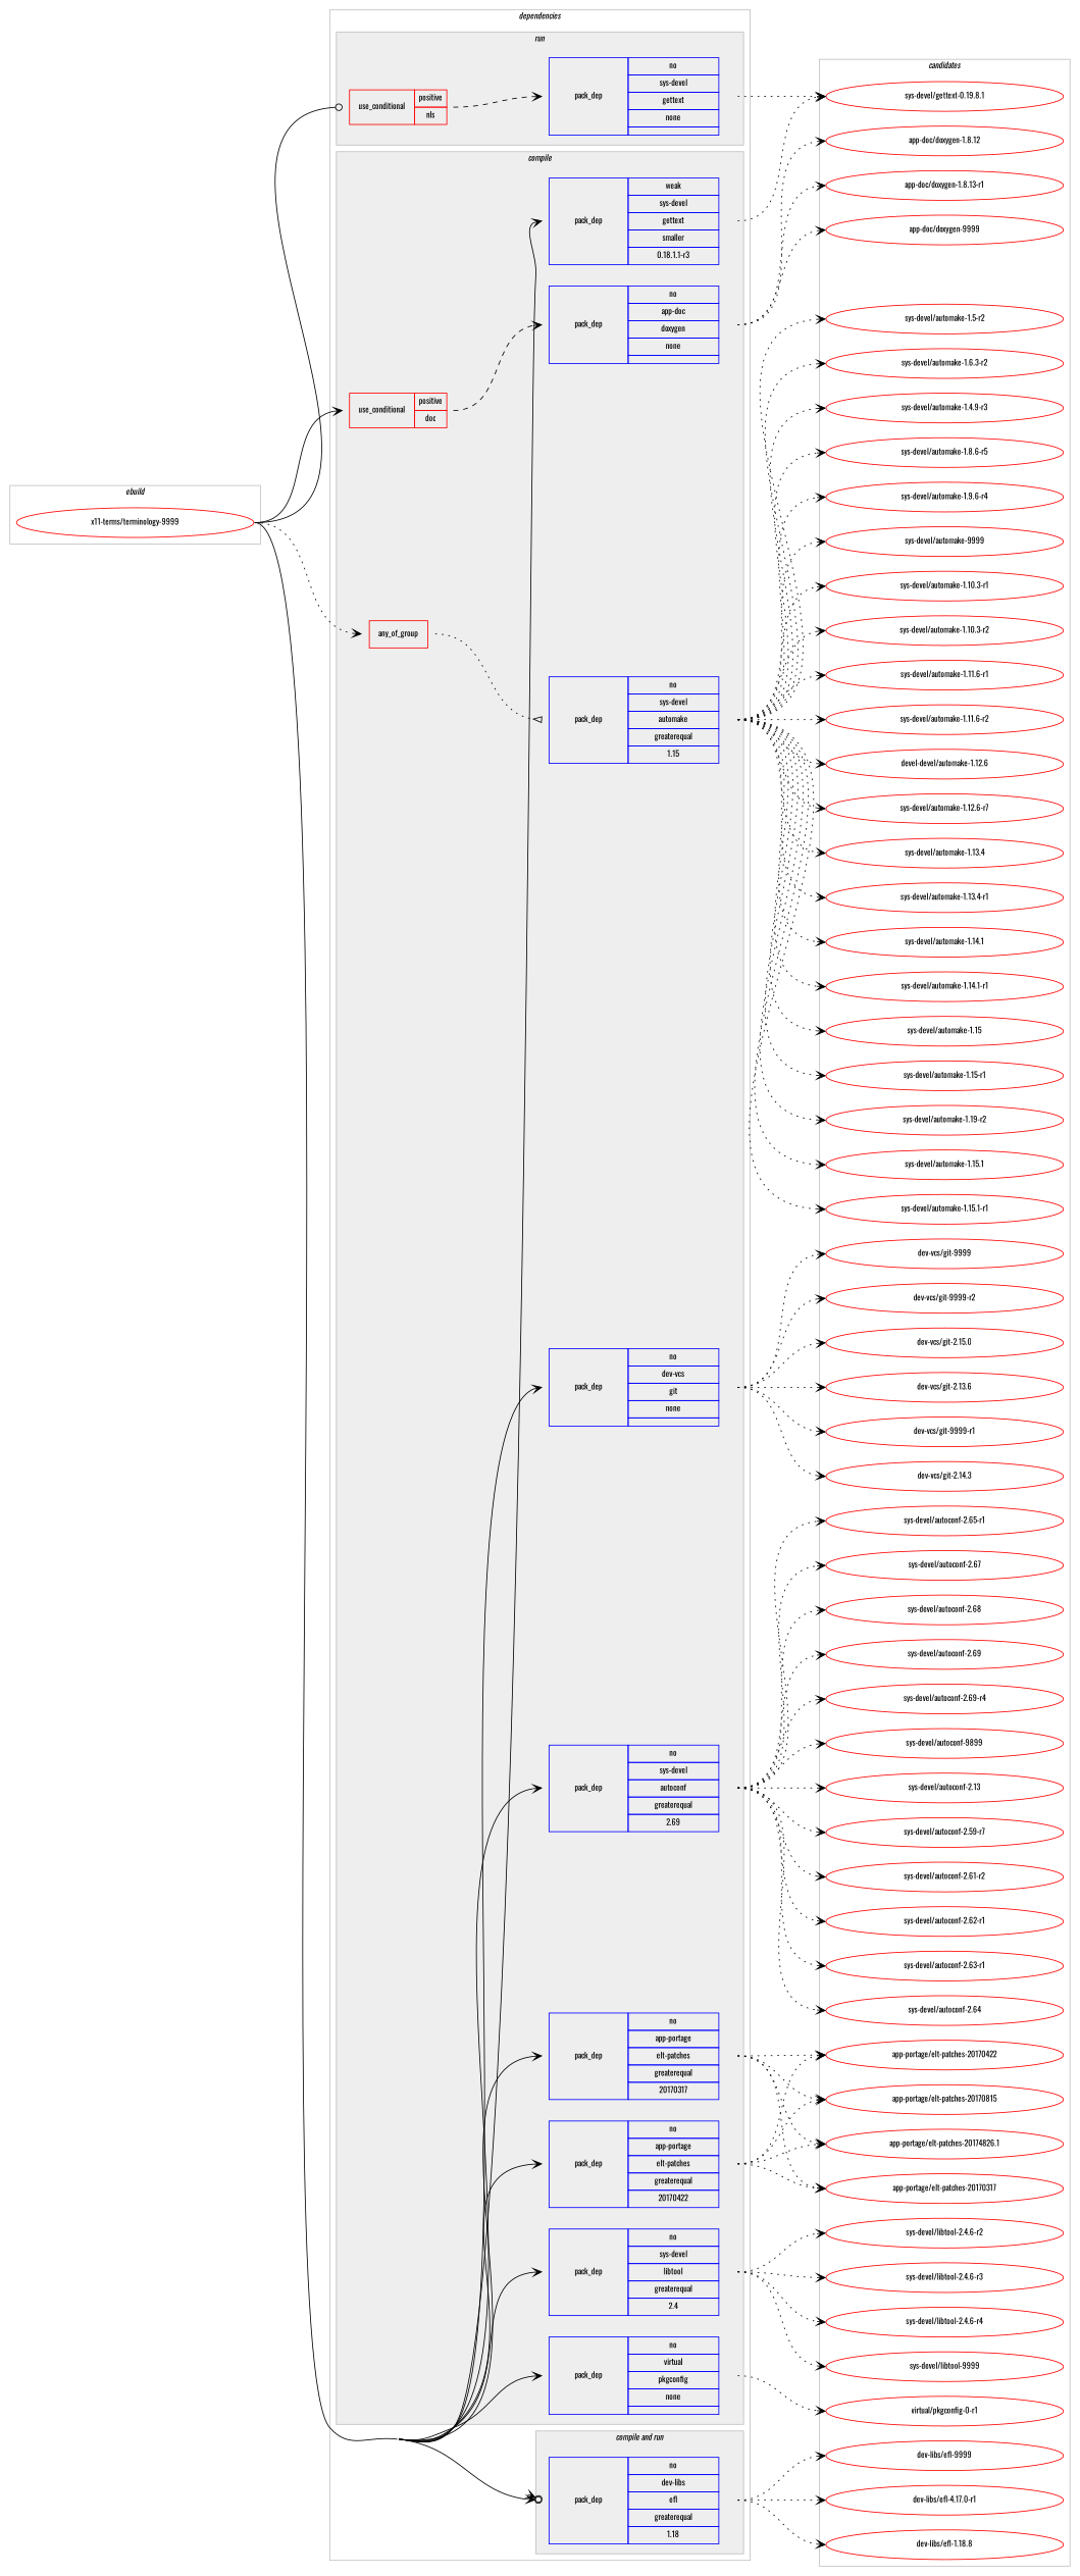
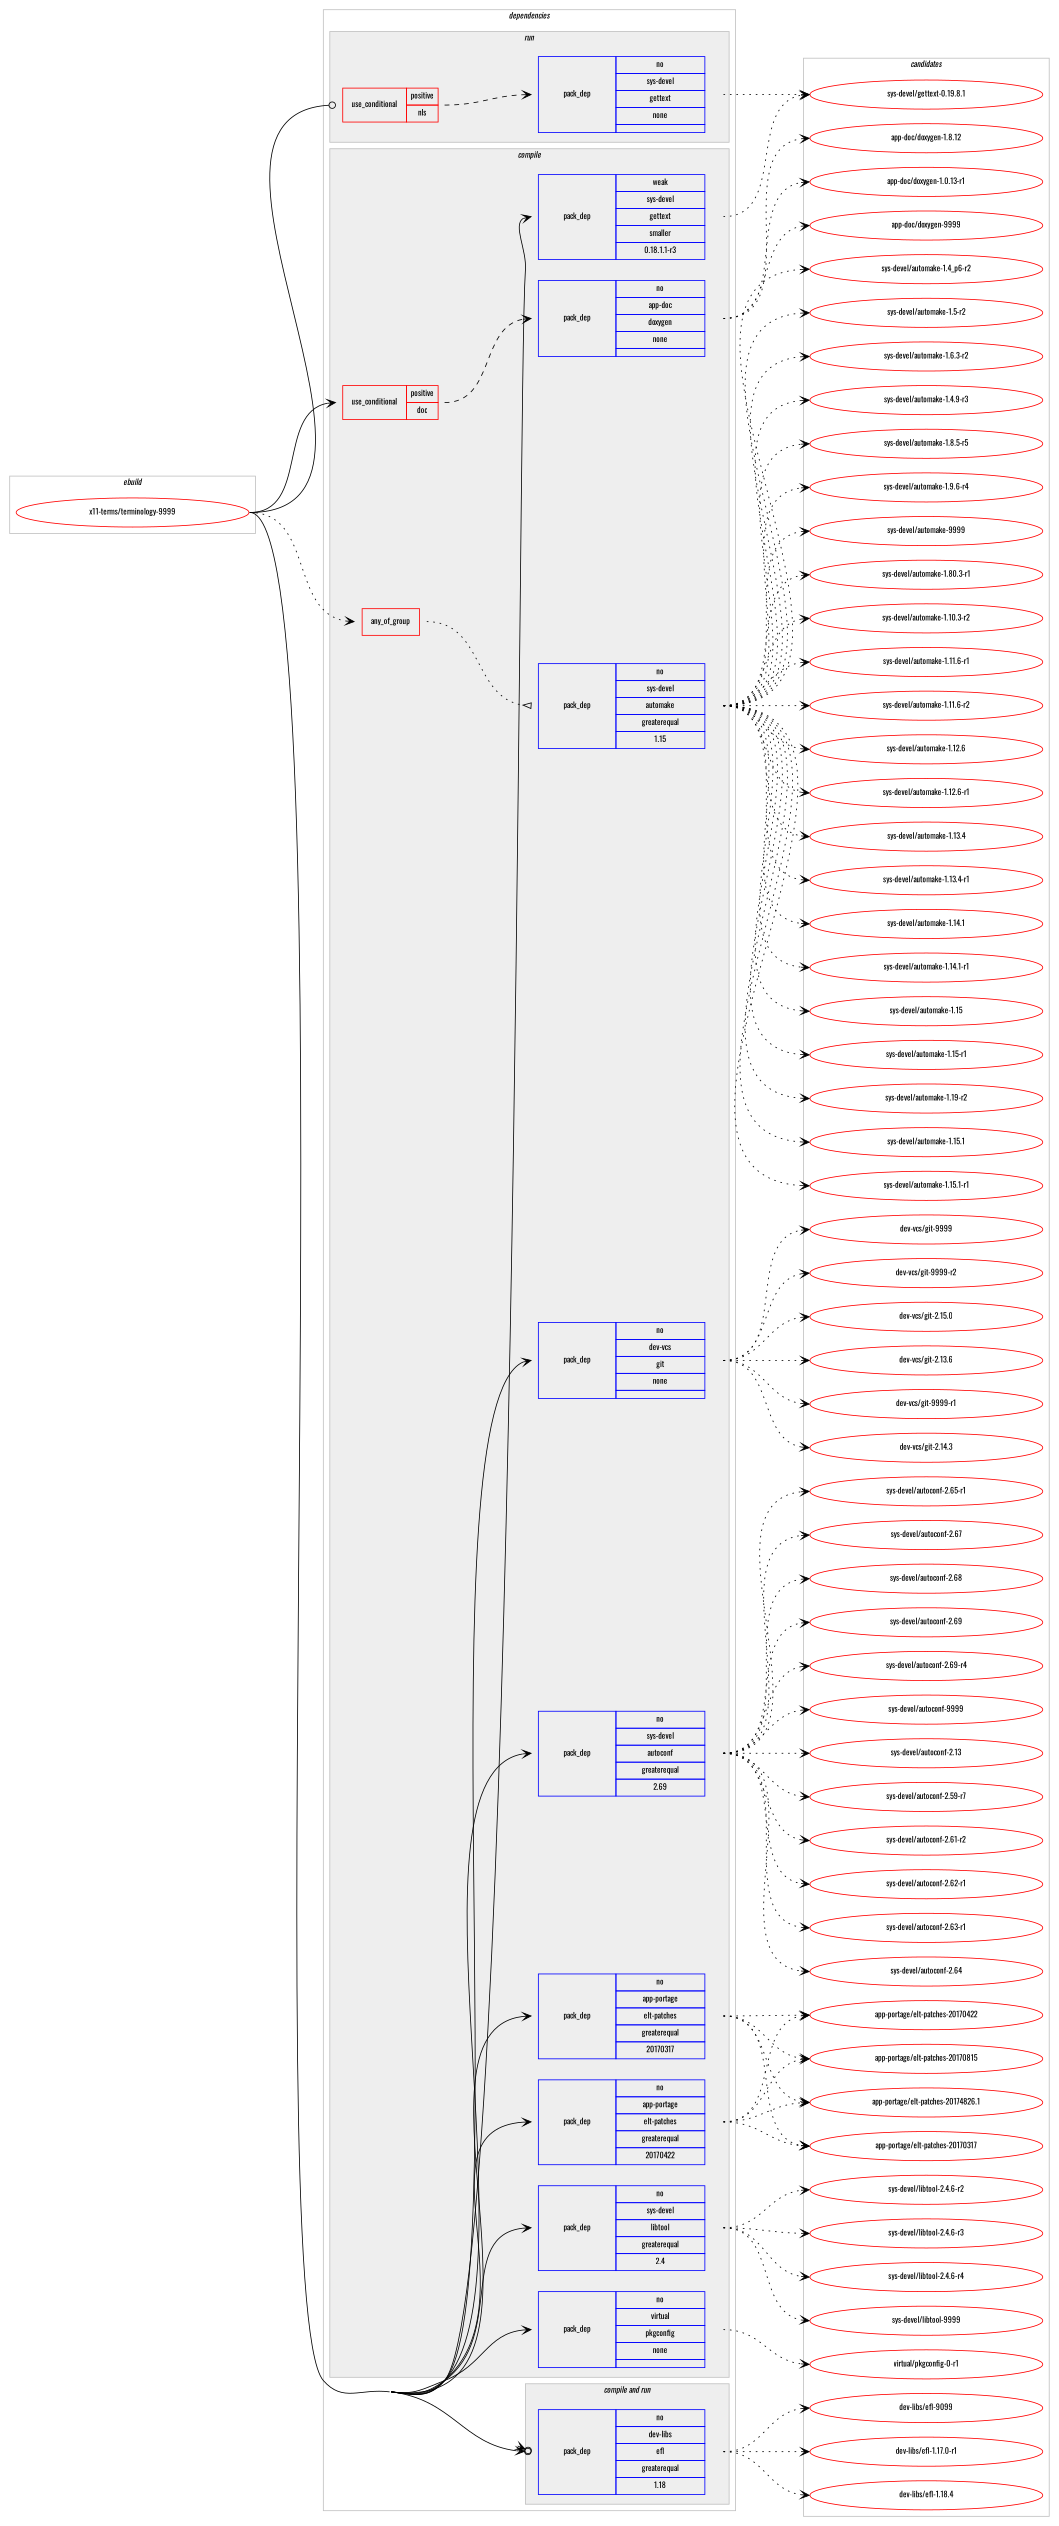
  digraph {
    compound=true
    concentrate=true
    fontname=Oswald
    fontsize=10
    newrank=true
    rankdir=LR
    ranksep=1.5
    node [color=red fontname=Oswald fontsize=10]
    edge [arrowhead=vee fontname=Oswald headport=w style=dotted tailport=e weight=100]
    n1 [label="x11-terms/terminology-9999" width=4]
    n2 [color=blue label=<<TABLE BORDER="0" CELLBORDER="1" CELLSPACING="0" CELLPADDING="4" WIDTH="220"><TR><TD ROWSPAN="6" CELLPADDING="30">pack_dep</TD></TR><TR><TD WIDTH="110">no</TD></TR><TR><TD>sys-devel</TD></TR><TR><TD>automake</TD></TR><TR><TD>greaterequal</TD></TR><TR><TD>1.15</TD></TR></TABLE>> shape=none]
    n3 [label=<<TABLE BORDER="0" CELLBORDER="1" CELLSPACING="0" CELLPADDING="4"><TR><TD CELLPADDING="10">any_of_group</TD></TR></TABLE>> shape=none]
    n4 [color=blue label=<<TABLE BORDER="0" CELLBORDER="1" CELLSPACING="0" CELLPADDING="4" WIDTH="220"><TR><TD ROWSPAN="6" CELLPADDING="30">pack_dep</TD></TR><TR><TD WIDTH="110">no</TD></TR><TR><TD>app-doc</TD></TR><TR><TD>doxygen</TD></TR><TR><TD>none</TD></TR><TR><TD></TD></TR></TABLE>> shape=none]
    n5 [label=<<TABLE BORDER="0" CELLBORDER="1" CELLSPACING="0" CELLPADDING="4"><TR><TD ROWSPAN="3" CELLPADDING="10">use_conditional</TD></TR><TR><TD>positive</TD></TR><TR><TD>doc</TD></TR></TABLE>> shape=none]
    n6 [color=blue label=<<TABLE BORDER="0" CELLBORDER="1" CELLSPACING="0" CELLPADDING="4" WIDTH="220"><TR><TD ROWSPAN="6" CELLPADDING="30">pack_dep</TD></TR><TR><TD WIDTH="110">no</TD></TR><TR><TD>app-portage</TD></TR><TR><TD>elt-patches</TD></TR><TR><TD>greaterequal</TD></TR><TR><TD>20170317</TD></TR></TABLE>> shape=none]
    n7 [color=blue label=<<TABLE BORDER="0" CELLBORDER="1" CELLSPACING="0" CELLPADDING="4" WIDTH="220"><TR><TD ROWSPAN="6" CELLPADDING="30">pack_dep</TD></TR><TR><TD WIDTH="110">no</TD></TR><TR><TD>app-portage</TD></TR><TR><TD>elt-patches</TD></TR><TR><TD>greaterequal</TD></TR><TR><TD>20170422</TD></TR></TABLE>> shape=none]
    n8 [color=blue label=<<TABLE BORDER="0" CELLBORDER="1" CELLSPACING="0" CELLPADDING="4" WIDTH="220"><TR><TD ROWSPAN="6" CELLPADDING="30">pack_dep</TD></TR><TR><TD WIDTH="110">no</TD></TR><TR><TD>dev-vcs</TD></TR><TR><TD>git</TD></TR><TR><TD>none</TD></TR><TR><TD></TD></TR></TABLE>> shape=none]
    n9 [color=blue label=<<TABLE BORDER="0" CELLBORDER="1" CELLSPACING="0" CELLPADDING="4" WIDTH="220"><TR><TD ROWSPAN="6" CELLPADDING="30">pack_dep</TD></TR><TR><TD WIDTH="110">no</TD></TR><TR><TD>sys-devel</TD></TR><TR><TD>autoconf</TD></TR><TR><TD>greaterequal</TD></TR><TR><TD>2.69</TD></TR></TABLE>> shape=none]
    n10 [color=blue label=<<TABLE BORDER="0" CELLBORDER="1" CELLSPACING="0" CELLPADDING="4" WIDTH="220"><TR><TD ROWSPAN="6" CELLPADDING="30">pack_dep</TD></TR><TR><TD WIDTH="110">no</TD></TR><TR><TD>sys-devel</TD></TR><TR><TD>libtool</TD></TR><TR><TD>greaterequal</TD></TR><TR><TD>2.4</TD></TR></TABLE>> shape=none]
    n11 [color=blue label=<<TABLE BORDER="0" CELLBORDER="1" CELLSPACING="0" CELLPADDING="4" WIDTH="220"><TR><TD ROWSPAN="6" CELLPADDING="30">pack_dep</TD></TR><TR><TD WIDTH="110">no</TD></TR><TR><TD>virtual</TD></TR><TR><TD>pkgconfig</TD></TR><TR><TD>none</TD></TR><TR><TD></TD></TR></TABLE>> shape=none]
    n12 [color=blue label=<<TABLE BORDER="0" CELLBORDER="1" CELLSPACING="0" CELLPADDING="4" WIDTH="220"><TR><TD ROWSPAN="6" CELLPADDING="30">pack_dep</TD></TR><TR><TD WIDTH="110">weak</TD></TR><TR><TD>sys-devel</TD></TR><TR><TD>gettext</TD></TR><TR><TD>smaller</TD></TR><TR><TD>0.18.1.1-r3</TD></TR></TABLE>> shape=none]
    n13 [color=blue label=<<TABLE BORDER="0" CELLBORDER="1" CELLSPACING="0" CELLPADDING="4" WIDTH="220"><TR><TD ROWSPAN="6" CELLPADDING="30">pack_dep</TD></TR><TR><TD WIDTH="110">no</TD></TR><TR><TD>dev-libs</TD></TR><TR><TD>efl</TD></TR><TR><TD>greaterequal</TD></TR><TR><TD>1.18</TD></TR></TABLE>> shape=none]
    n14 [color=blue label=<<TABLE BORDER="0" CELLBORDER="1" CELLSPACING="0" CELLPADDING="4" WIDTH="220"><TR><TD ROWSPAN="6" CELLPADDING="30">pack_dep</TD></TR><TR><TD WIDTH="110">no</TD></TR><TR><TD>sys-devel</TD></TR><TR><TD>gettext</TD></TR><TR><TD>none</TD></TR><TR><TD></TD></TR></TABLE>> shape=none]
    n15 [label=<<TABLE BORDER="0" CELLBORDER="1" CELLSPACING="0" CELLPADDING="4"><TR><TD ROWSPAN="3" CELLPADDING="10">use_conditional</TD></TR><TR><TD>positive</TD></TR><TR><TD>nls</TD></TR></TABLE>> shape=none]
-   n16 [label="sys-devel/automake-1.10.3-r1" width=4]
+   n16 [label="sys-devel/automake-1.80.3-r1" width=4]
    n17 [label="sys-devel/automake-1.10.3-r2" width=4]
    n18 [label="sys-devel/automake-1.11.6-r1" width=4]
    n19 [label="sys-devel/automake-1.11.6-r2" width=4]
-   n20 [label="devel-devel/automake-1.12.6" width=4]
-   n21 [label="sys-devel/automake-1.12.6-r7" width=4]
+   n20 [label="sys-devel/automake-1.12.6" width=4]
+   n21 [label="sys-devel/automake-1.12.6-r1" width=4]
    n22 [label="sys-devel/automake-1.13.4" width=4]
    n23 [label="sys-devel/automake-1.13.4-r1" width=4]
    n24 [label="sys-devel/automake-1.14.1" width=4]
    n25 [label="sys-devel/automake-1.14.1-r1" width=4]
    n26 [label="sys-devel/automake-1.15" width=4]
    n27 [label="sys-devel/automake-1.15-r1" width=4]
    n28 [label="sys-devel/automake-1.19-r2" width=4]
    n29 [label="sys-devel/automake-1.15.1" width=4]
    n30 [label="sys-devel/automake-1.15.1-r1" width=4]
+   n31 [label="sys-devel/automake-1.4_p6-r2" width=4]
    n32 [label="sys-devel/automake-1.5-r2" width=4]
    n33 [label="sys-devel/automake-1.6.3-r2" width=4]
    n34 [label="sys-devel/automake-1.4.9-r3" width=4]
-   n35 [label="sys-devel/automake-1.8.6-r5" width=4]
+   n35 [label="sys-devel/automake-1.8.5-r5" width=4]
    n36 [label="sys-devel/automake-1.9.6-r4" width=4]
    n37 [label="sys-devel/automake-9999" width=4]
    n38 [label="app-doc/doxygen-1.8.12" width=4]
-   n39 [label="app-doc/doxygen-1.8.13-r1" width=4]
+   n39 [label="app-doc/doxygen-1.0.13-r1" width=4]
    n40 [label="app-doc/doxygen-9999" width=4]
    n41 [label="app-portage/elt-patches-20170317" width=4]
    n42 [label="app-portage/elt-patches-20170422" width=4]
    n43 [label="app-portage/elt-patches-20170815" width=4]
    n44 [label="app-portage/elt-patches-20174826.1" width=4]
    n45 [label="dev-vcs/git-2.13.6" width=4]
    n46 [label="dev-vcs/git-2.14.3" width=4]
    n47 [label="dev-vcs/git-2.15.0" width=4]
    n48 [label="dev-vcs/git-9999" width=4]
    n49 [label="dev-vcs/git-9999-r1" width=4]
    n50 [label="dev-vcs/git-9999-r2" width=4]
    n51 [label="sys-devel/autoconf-2.13" width=4]
    n52 [label="sys-devel/autoconf-2.59-r7" width=4]
    n53 [label="sys-devel/autoconf-2.61-r2" width=4]
    n54 [label="sys-devel/autoconf-2.62-r1" width=4]
    n55 [label="sys-devel/autoconf-2.63-r1" width=4]
    n56 [label="sys-devel/autoconf-2.64" width=4]
    n57 [label="sys-devel/autoconf-2.65-r1" width=4]
    n58 [label="sys-devel/autoconf-2.67" width=4]
    n59 [label="sys-devel/autoconf-2.68" width=4]
    n60 [label="sys-devel/autoconf-2.69" width=4]
    n61 [label="sys-devel/autoconf-2.69-r4" width=4]
-   n62 [label="sys-devel/autoconf-9899" width=4]
+   n62 [label="sys-devel/autoconf-9999" width=4]
    n63 [label="sys-devel/libtool-2.4.6-r2" width=4]
    n64 [label="sys-devel/libtool-2.4.6-r3" width=4]
    n65 [label="sys-devel/libtool-2.4.6-r4" width=4]
    n66 [label="sys-devel/libtool-9999" width=4]
    n67 [label="virtual/pkgconfig-0-r1" width=4]
    n68 [label="sys-devel/gettext-0.19.8.1" width=4]
-   n69 [label="dev-libs/efl-4.17.0-r1" width=4]
-   n70 [label="dev-libs/efl-1.18.8" width=4]
-   n71 [label="dev-libs/efl-9999" width=4]
+   n69 [label="dev-libs/efl-1.17.0-r1" width=4]
+   n70 [label="dev-libs/efl-1.18.4" width=4]
+   n71 [label="dev-libs/efl-9099" width=4]
    subgraph cluster_1 {
      color=gray
      label=<<i>ebuild</i>>
      rank=same
      n1
    }
    subgraph cluster_2 {
      color=gray
      label=<<i>dependencies</i>>
      subgraph cluster_3 {
        color=gray
        fillcolor="#eeeeee"
        label=<<i>compile</i>>
        style=filled
        subgraph sub_4 {
          color=gray
          fillcolor="#eeeeee"
          label=<<i>compile</i>>
          style=filled
          n3
          subgraph sub_5 {
            color=gray
            fillcolor="#eeeeee"
            label=<<i>compile</i>>
            style=filled
            n2
          }
        }
        subgraph sub_6 {
          color=gray
          fillcolor="#eeeeee"
          label=<<i>compile</i>>
          style=filled
          n5
          subgraph sub_7 {
            color=gray
            fillcolor="#eeeeee"
            label=<<i>compile</i>>
            style=filled
            n4
          }
        }
        subgraph sub_8 {
          color=gray
          fillcolor="#eeeeee"
          label=<<i>compile</i>>
          style=filled
          n6
        }
        subgraph sub_9 {
          color=gray
          fillcolor="#eeeeee"
          label=<<i>compile</i>>
          style=filled
          n7
        }
        subgraph sub_10 {
          color=gray
          fillcolor="#eeeeee"
          label=<<i>compile</i>>
          style=filled
          n8
        }
        subgraph sub_11 {
          color=gray
          fillcolor="#eeeeee"
          label=<<i>compile</i>>
          style=filled
          n9
        }
        subgraph sub_12 {
          color=gray
          fillcolor="#eeeeee"
          label=<<i>compile</i>>
          style=filled
          n10
        }
        subgraph sub_13 {
          color=gray
          fillcolor="#eeeeee"
          label=<<i>compile</i>>
          style=filled
          n11
        }
        subgraph sub_14 {
          color=gray
          fillcolor="#eeeeee"
          label=<<i>compile</i>>
          style=filled
          n12
        }
      }
      subgraph cluster_15 {
        color=gray
        fillcolor="#eeeeee"
        label=<<i>compile and run</i>>
        style=filled
        subgraph sub_16 {
          color=gray
          fillcolor="#eeeeee"
          label=<<i>compile and run</i>>
          style=filled
          n13
        }
      }
      subgraph cluster_17 {
        color=gray
        fillcolor="#eeeeee"
        label=<<i>run</i>>
        style=filled
        subgraph sub_18 {
          color=gray
          fillcolor="#eeeeee"
          label=<<i>run</i>>
          style=filled
          n15
          subgraph sub_19 {
            color=gray
            fillcolor="#eeeeee"
            label=<<i>run</i>>
            style=filled
            n14
          }
        }
      }
    }
    subgraph cluster_20 {
      color=gray
      label=<<i>candidates</i>>
      rank=same
      subgraph sub_21 {
        color=black
        label=<<i>candidates</i>>
        nodesep=1
        rank=same
        n16
        n17
        n18
        n19
        n20
        n21
        n22
        n23
        n24
        n25
        n26
        n27
        n28
        n29
        n30
+       n31
        n32
        n33
        n34
        n35
        n36
        n37
      }
      subgraph sub_22 {
        color=black
        label=<<i>candidates</i>>
        nodesep=1
        rank=same
        n38
        n39
        n40
      }
      subgraph sub_23 {
        color=black
        label=<<i>candidates</i>>
        nodesep=1
        rank=same
        n41
        n42
        n43
        n44
      }
      subgraph sub_24 {
        color=black
        label=<<i>candidates</i>>
        nodesep=1
        rank=same
        n41
        n42
        n43
        n44
      }
      subgraph sub_25 {
        color=black
        label=<<i>candidates</i>>
        nodesep=1
        rank=same
        n45
        n46
        n47
        n48
        n49
        n50
      }
      subgraph sub_26 {
        color=black
        label=<<i>candidates</i>>
        nodesep=1
        rank=same
        n51
        n52
        n53
        n54
        n55
        n56
        n57
        n58
        n59
        n60
        n61
        n62
      }
      subgraph sub_27 {
        color=black
        label=<<i>candidates</i>>
        nodesep=1
        rank=same
        n63
        n64
        n65
        n66
      }
      subgraph sub_28 {
        color=black
        label=<<i>candidates</i>>
        nodesep=1
        rank=same
        n67
      }
      subgraph sub_29 {
        color=black
        label=<<i>candidates</i>>
        nodesep=1
        rank=same
        n68
      }
      subgraph sub_30 {
        color=black
        label=<<i>candidates</i>>
        nodesep=1
        rank=same
        n69
        n70
        n71
      }
      subgraph sub_31 {
        color=black
        label=<<i>candidates</i>>
        nodesep=1
        rank=same
        n68
      }
    }
    n1 -> n3 [weight=20]
    n1 -> n5 [style=solid weight=20]
    n1 -> n6 [style=solid weight=20]
    n1 -> n7 [style=solid weight=20]
    n1 -> n8 [style=solid weight=20]
    n1 -> n9 [style=solid weight=20]
    n1 -> n10 [style=solid weight=20]
    n1 -> n11 [style=solid weight=20]
    n1 -> n12 [style=solid weight=20]
    n1 -> n13 [arrowhead=odotvee style=solid weight=20]
    n1 -> n15 [arrowhead=odot style=solid weight=20]
    n2 -> n16
    n2 -> n17
    n2 -> n18
    n2 -> n19
    n2 -> n20
    n2 -> n21
    n2 -> n22
    n2 -> n23
    n2 -> n24
    n2 -> n25
    n2 -> n26
    n2 -> n27
    n2 -> n28
    n2 -> n29
    n2 -> n30
+   n2 -> n31
    n2 -> n32
    n2 -> n33
    n2 -> n34
    n2 -> n35
    n2 -> n36
    n2 -> n37
    n3 -> n2 [arrowhead=oinv weight=20]
    n4 -> n38
    n4 -> n39
    n4 -> n40
    n5 -> n4 [style=dashed weight=20]
    n6 -> n41
    n6 -> n42
    n6 -> n43
    n6 -> n44
    n7 -> n41
    n7 -> n42
    n7 -> n43
    n7 -> n44
    n8 -> n45
    n8 -> n46
    n8 -> n47
    n8 -> n48
    n8 -> n49
    n8 -> n50
    n9 -> n51
    n9 -> n52
    n9 -> n53
    n9 -> n54
    n9 -> n55
    n9 -> n56
    n9 -> n57
    n9 -> n58
    n9 -> n59
    n9 -> n60
    n9 -> n61
    n9 -> n62
    n10 -> n63
    n10 -> n64
    n10 -> n65
    n10 -> n66
    n11 -> n67
    n12 -> n68
    n13 -> n69
    n13 -> n70
    n13 -> n71
    n14 -> n68
    n15 -> n14 [style=dashed weight=20]
  }
